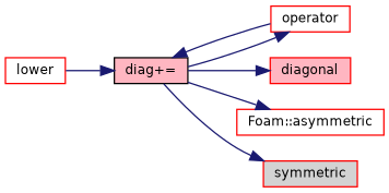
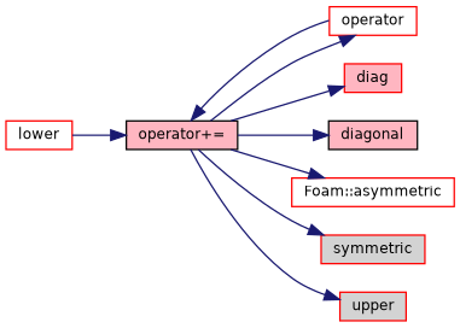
  digraph {
    rankdir=LR
    node [color=red fillcolor=lightpink fontname=Helvetica fontsize=10 shape=record style=filled]
    edge [color=midnightblue fontname=Helvetica fontsize=10 labelfontname=Helvetica labelfontsize=10 style=solid]
-   n1 [color=black fontcolor=black height=0.2 label="diag+=" width=0.4]
+   n1 [color=black fontcolor=black height=0.2 label="operator+=" width=0.4]
    n2 [fillcolor=white height=0.2 label=operator width=0.4]
-   n4 [height=0.2 label=diagonal width=0.4]
+   n3 [height=0.2 label=diag width=0.4]
+   n4 [color=black height=0.2 label=diagonal width=0.4]
    n5 [fillcolor=white height=0.2 label="Foam::asymmetric" width=0.4]
    n6 [fillcolor=lightgrey height=0.2 label=symmetric width=0.4]
+   n7 [fillcolor=lightgrey height=0.2 label=upper width=0.4]
    n8 [fillcolor=white height=0.2 label=lower width=0.4]
    n1 -> n2
+   n1 -> n3
    n1 -> n4
    n1 -> n5
    n1 -> n6
+   n1 -> n7
    n2 -> n1
    n8 -> n1
  }
